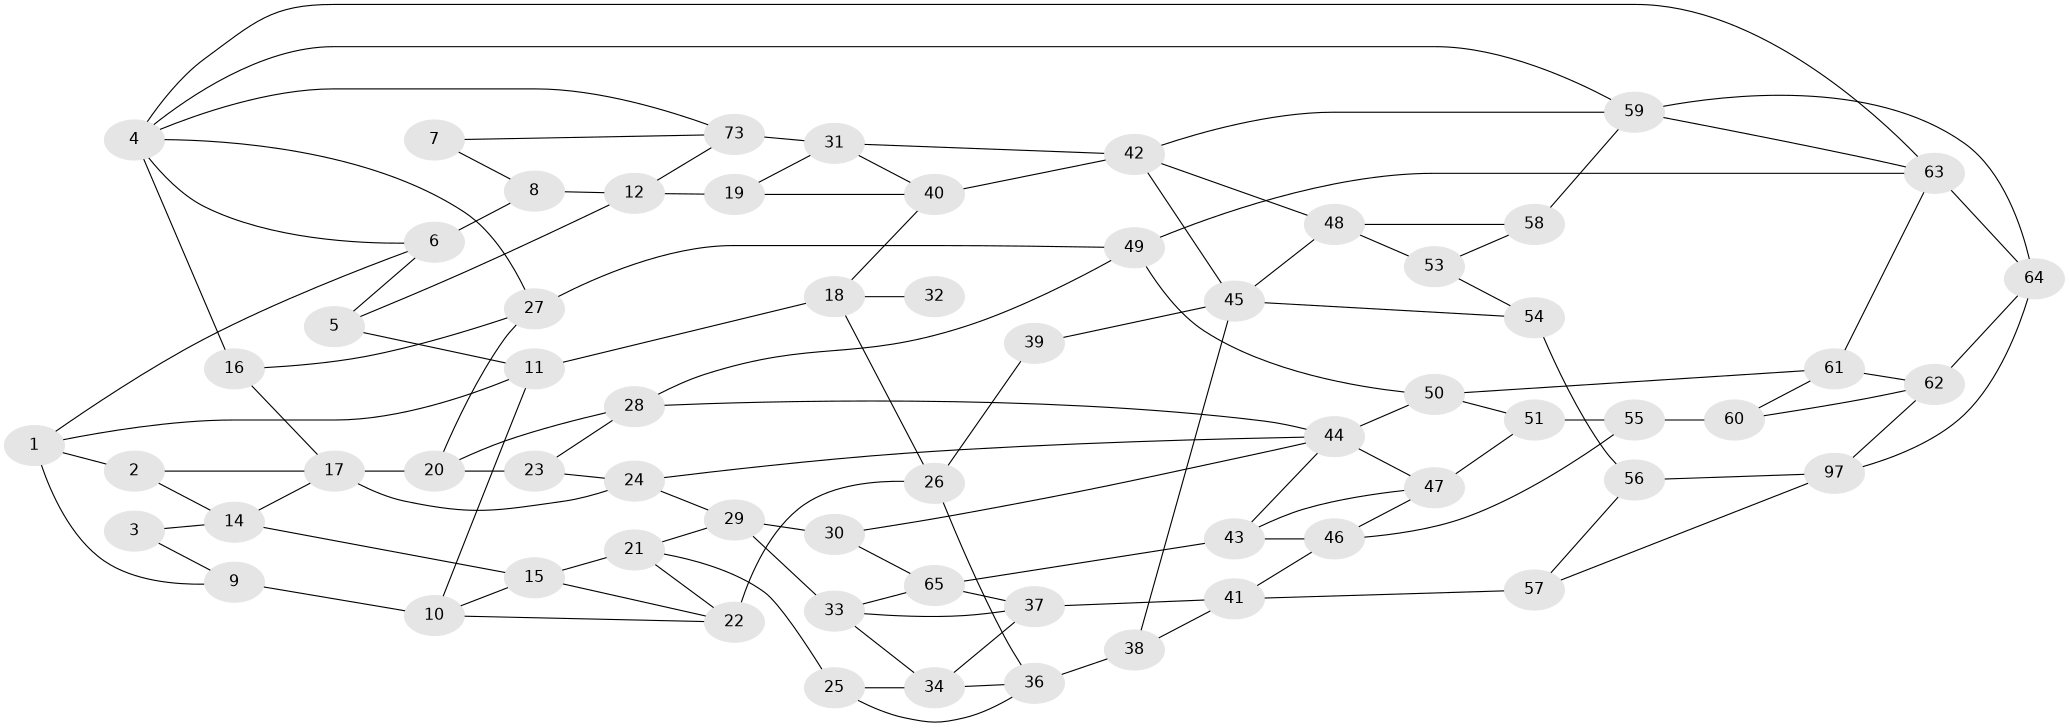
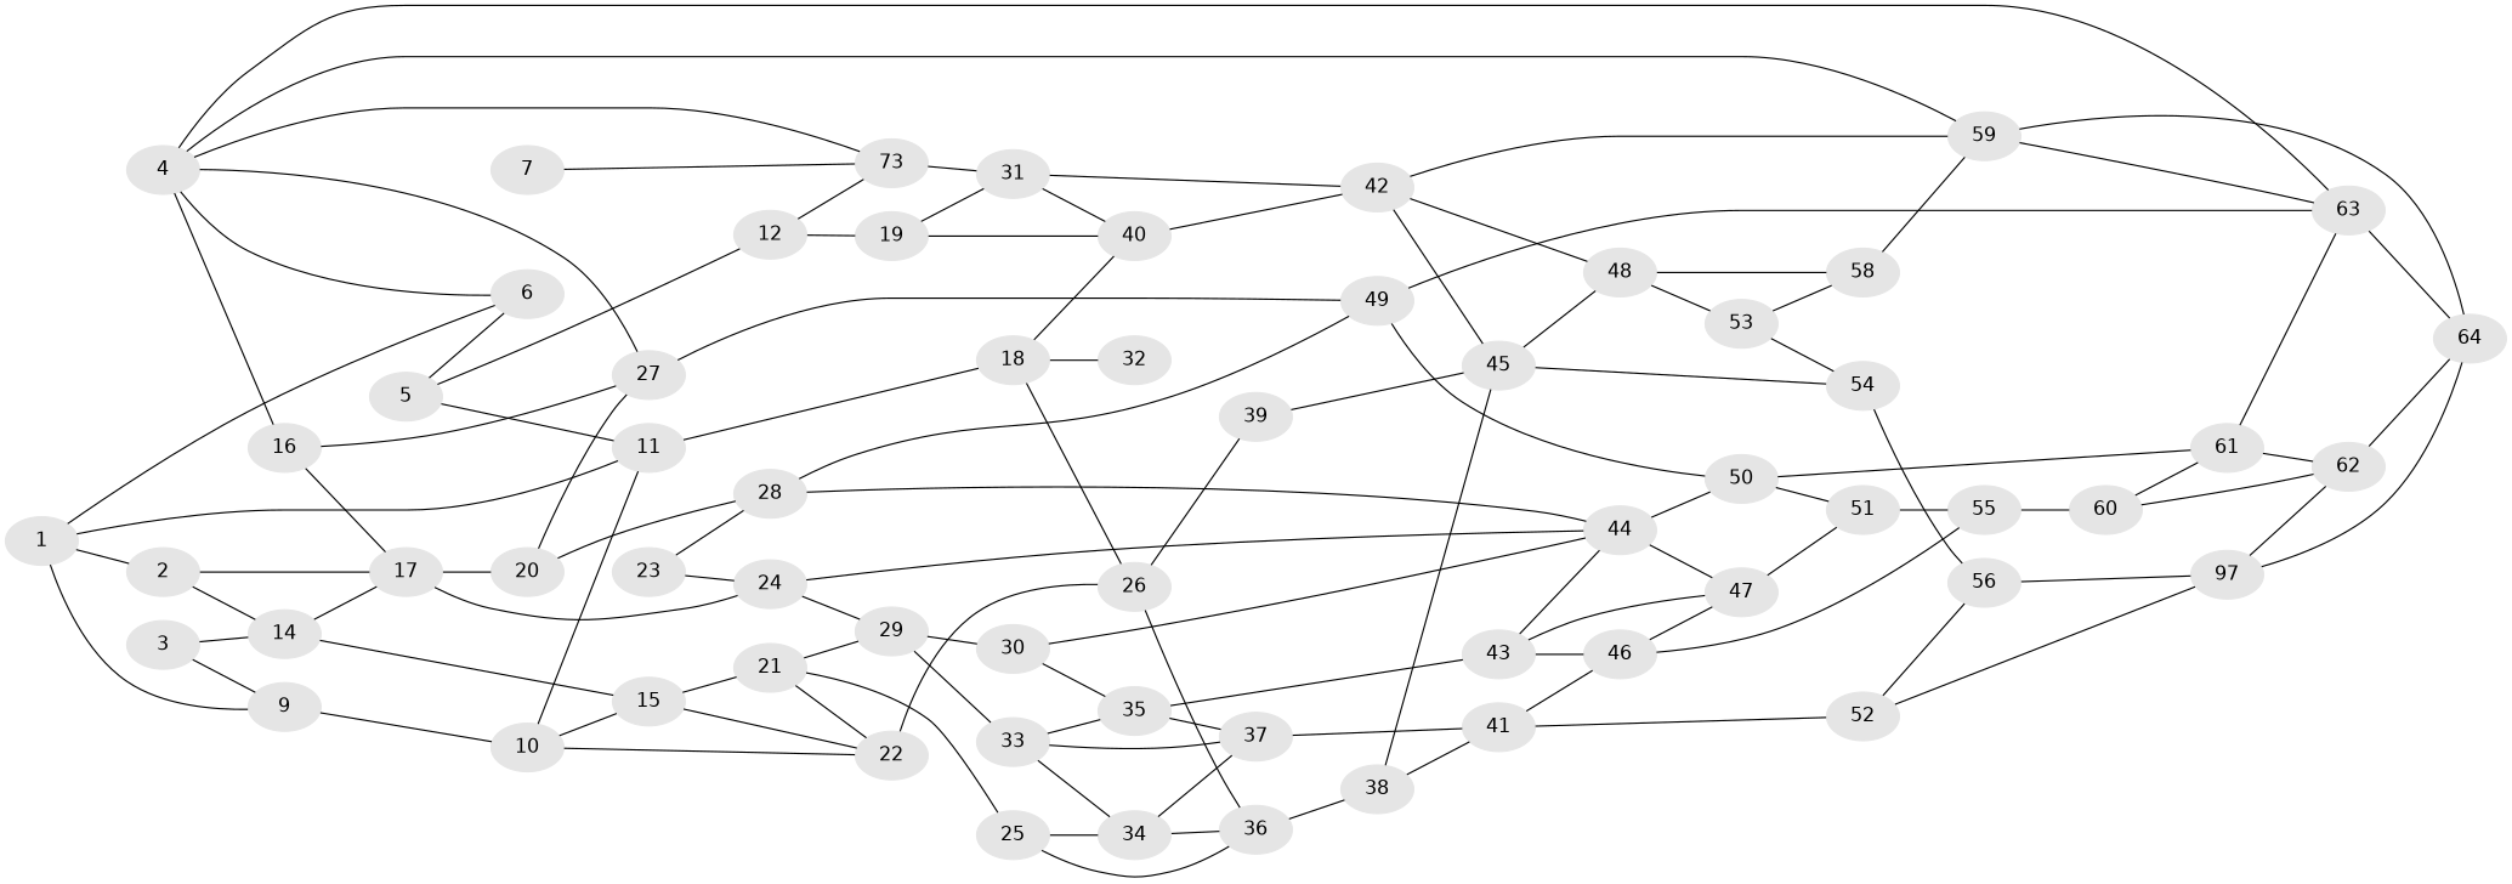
  graph {
    fontname="DejaVu Sans"
    rankdir=LR
    node [color=gray90 fontname="DejaVu Sans" style=filled]
    edge [fontname="DejaVu Sans" weight=1.0]
    1
    2
    6
    9
    11
    14
    17
-   8
    10
    18
    15
    16
    27
    3
    4
    n16 [label=73]
    59
    63
    31
    49
    64
    5
    12
    19
    7
    22
    21
    26
    32
    40
    42
    20
    24
    25
    29
    23
    28
    44
    36
    39
    34
    30
    33
    47
    50
    37
    38
    45
-   35 [label=65]
+   35
    43
    48
    41
    46
-   52 [label=57]
+   52
    54
    55
    56
    n58 [label=97]
    53
    58
    51
    61
    60
    62
    1 -- 2
    1 -- 6
    1 -- 9
    1 -- 11
    2 -- 14
    2 -- 17
-   6 -- 8
    9 -- 10
    11 -- 18
    14 -- 17
    14 -- 15
    17 -- 20
    17 -- 24
-   8 -- 12
    10 -- 11
    10 -- 15
    10 -- 22
    18 -- 26
    18 -- 32
    18 -- 40
    15 -- 22
    15 -- 21
    16 -- 17
    16 -- 27
    27 -- 49
    3 -- 9 [weight=2.0]
    3 -- 14
    4 -- 6
    4 -- 16
    4 -- 27
    4 -- n16
    4 -- 59
    4 -- 63
    n16 -- 31
    59 -- 63
    59 -- 64
    63 -- 64
    31 -- 40
    31 -- 42
    49 -- 63
    49 -- 50
    5 -- 6
    5 -- 11
    5 -- 12
    12 -- n16
    12 -- 19
    19 -- 31
    19 -- 40
-   7 -- 8 [weight=2.0]
    7 -- n16
    22 -- 26
    21 -- 22
    21 -- 25
    21 -- 29
    26 -- 36
    26 -- 39
    40 -- 42
    42 -- 59
    42 -- 45
    42 -- 48 [weight=2.0]
    20 -- 27
-   20 -- 23
    20 -- 28
    24 -- 29
    24 -- 44
    25 -- 36
    25 -- 34
    29 -- 30
    29 -- 33
    23 -- 24
    23 -- 28
    28 -- 49
    28 -- 44
    44 -- 47
    44 -- 50
    36 -- 38
    39 -- 45
    34 -- 36
    34 -- 37
    30 -- 44
    30 -- 35
    33 -- 34
    33 -- 37
    33 -- 35
    47 -- 51
    50 -- 51
    50 -- 61
    37 -- 41
    38 -- 45
    38 -- 41
    45 -- 48
    45 -- 54
    35 -- 37
    35 -- 43
    43 -- 44
    43 -- 47 [weight=2.0]
    43 -- 46
    48 -- 53
    48 -- 58 [weight=2.0]
    41 -- 46
    41 -- 52
    46 -- 47 [weight=2.0]
    46 -- 55
    52 -- 56
    52 -- n58
    54 -- 56 [weight=2.0]
    55 -- 60 [weight=2.0]
    56 -- n58
    n58 -- 64
    n58 -- 62
    53 -- 54
    53 -- 58
    58 -- 59
    51 -- 55
    61 -- 63
    61 -- 62
    60 -- 61
    60 -- 62
    62 -- 64
  }
